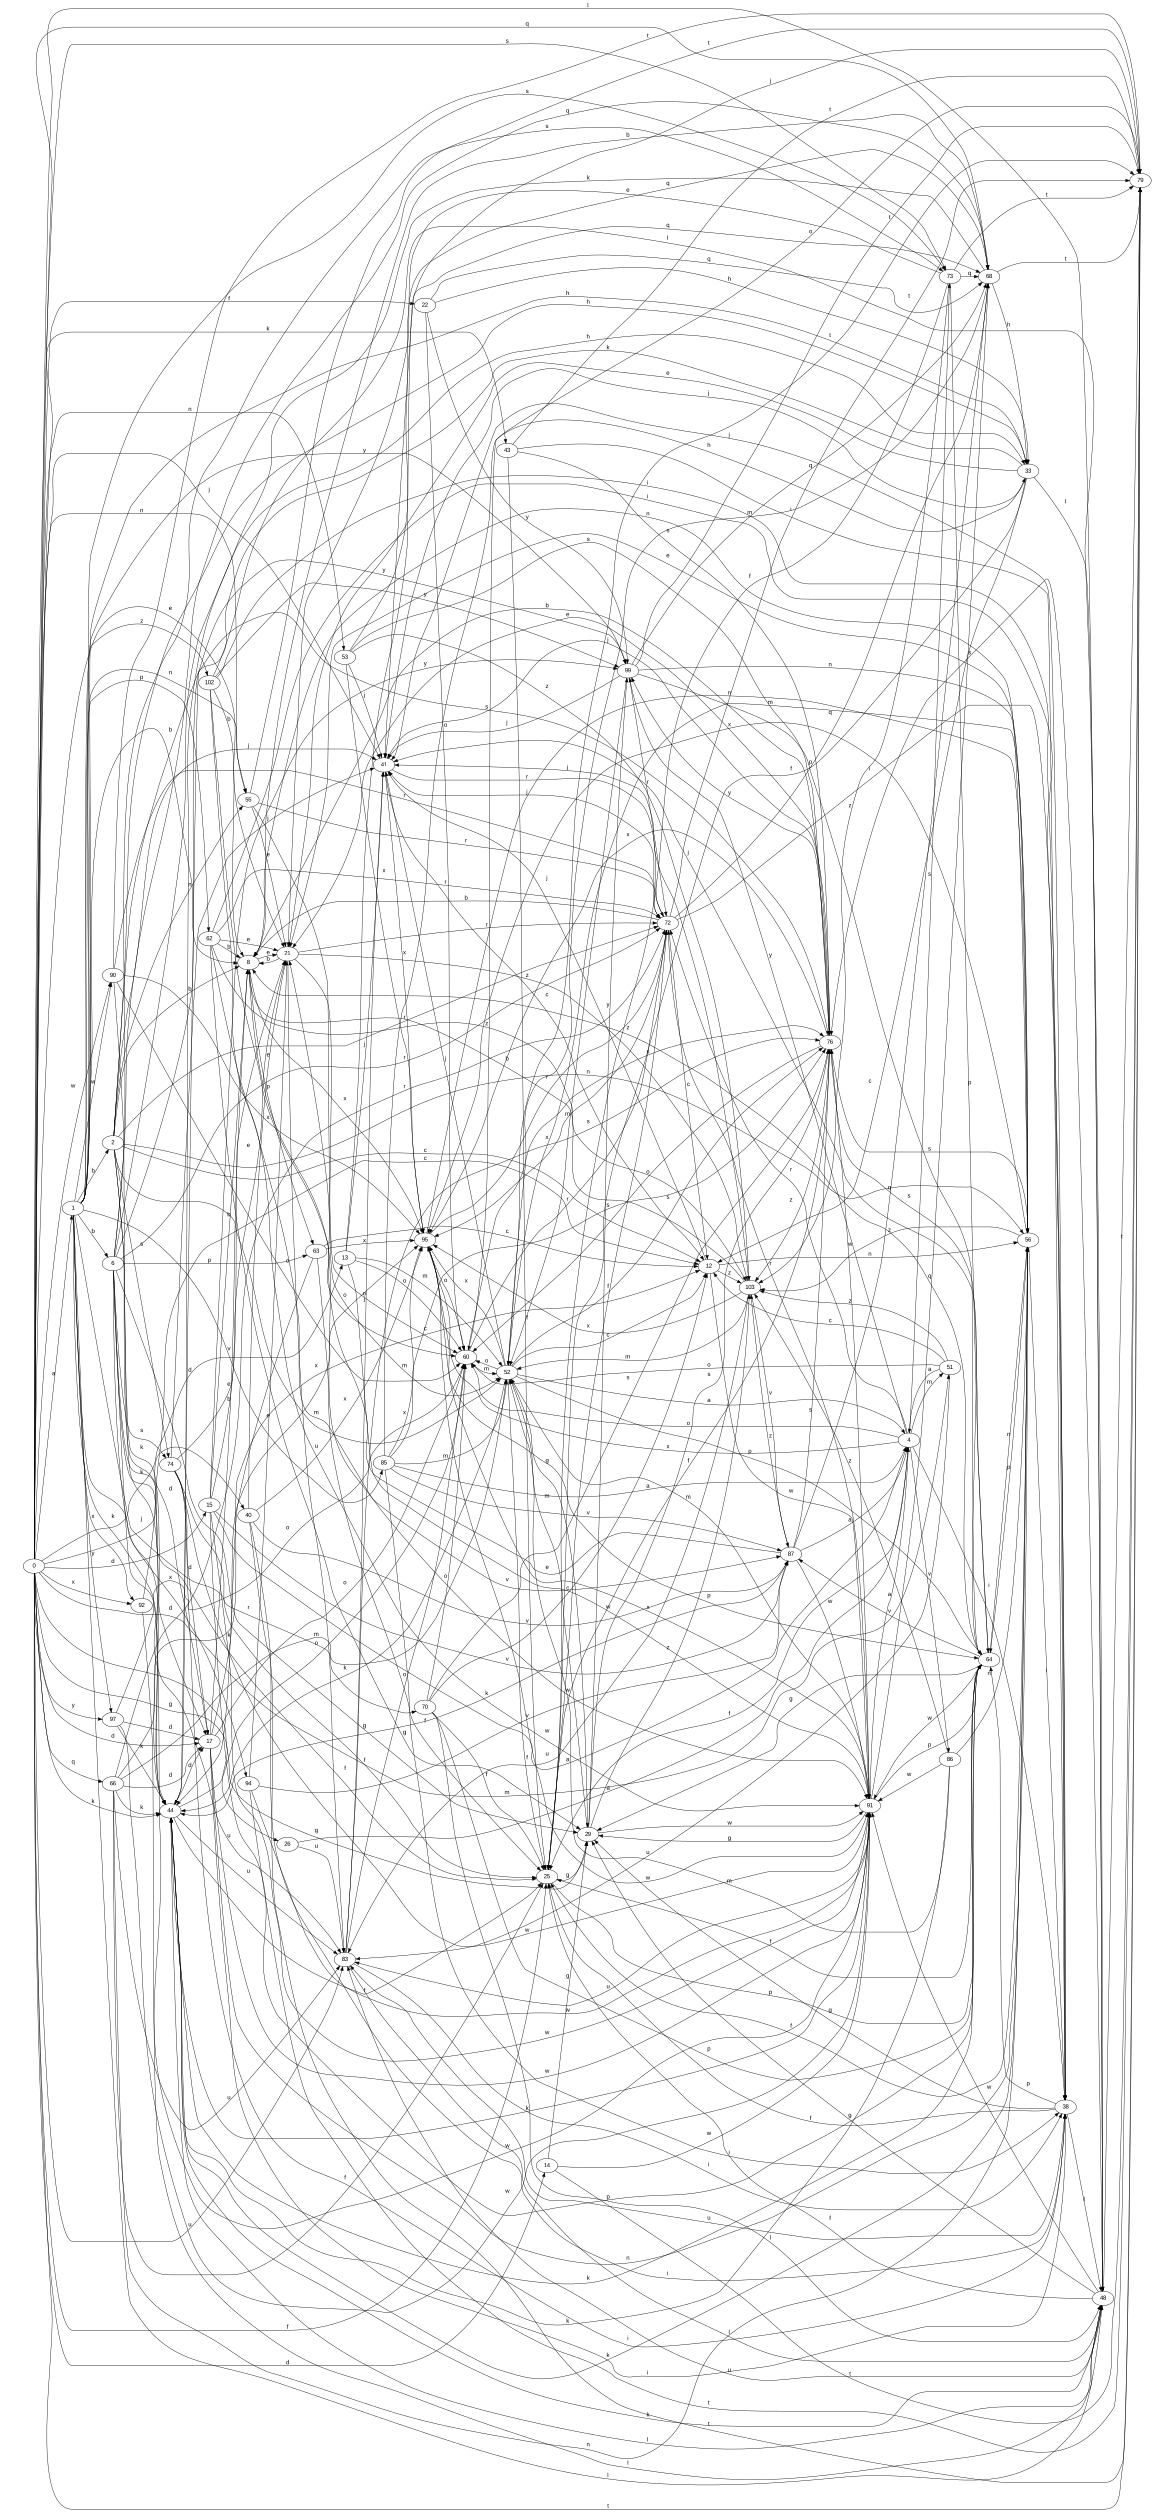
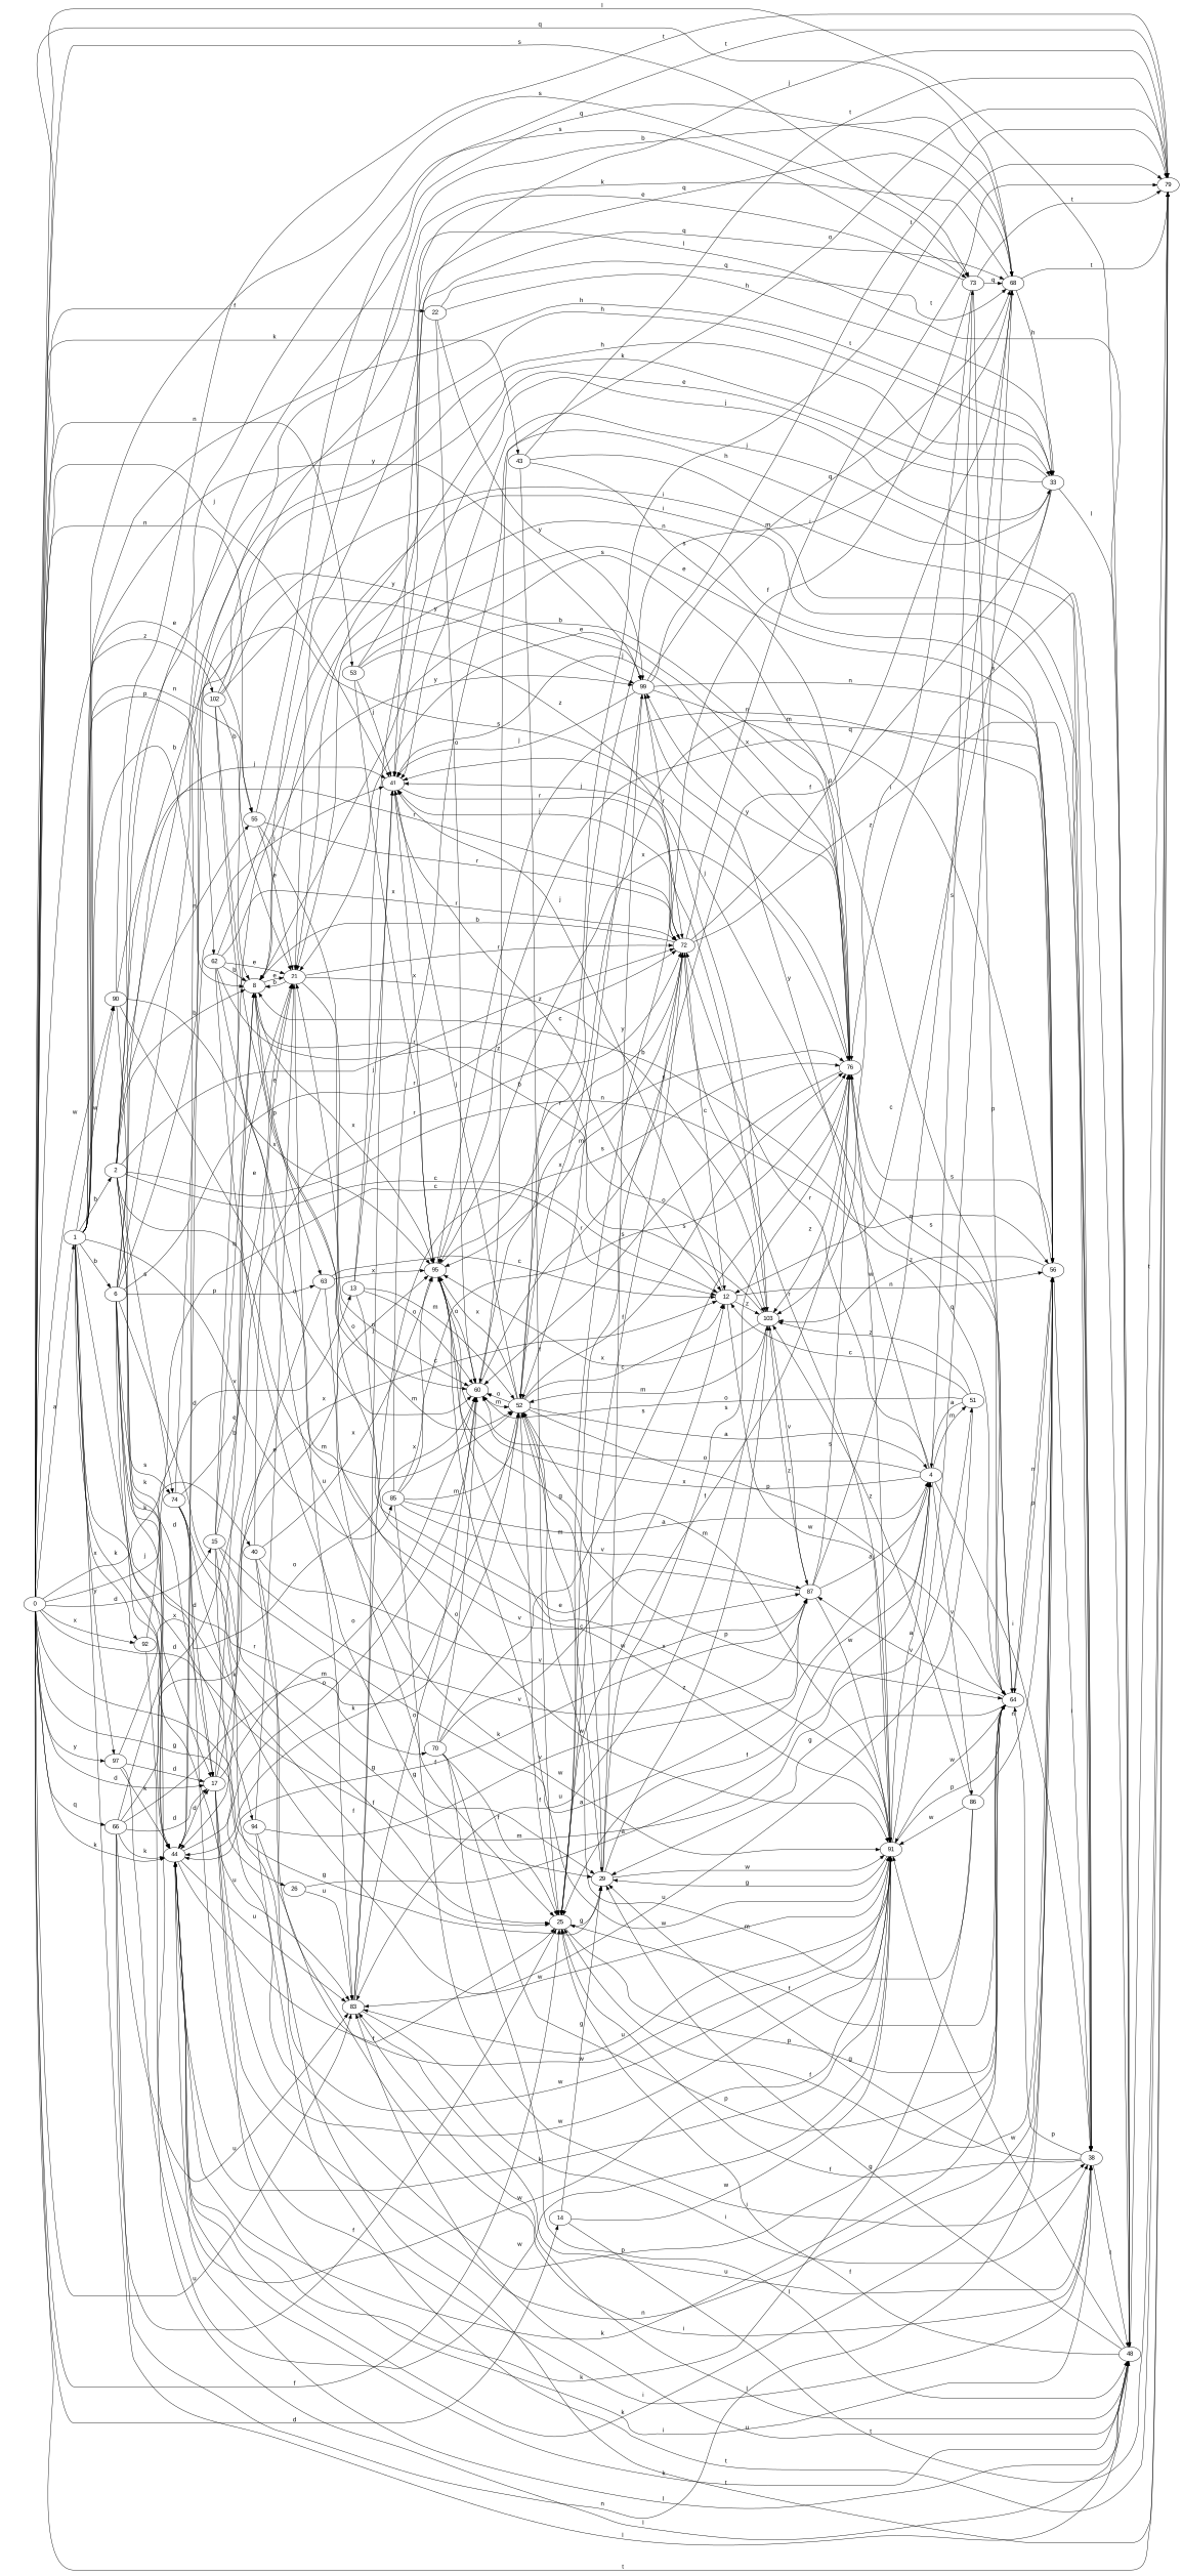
  strict digraph {
    fontname="Liberation Sans"
    rankdir=LR
    node [fontname="Liberation Sans"]
    edge [fontname="Liberation Sans"]
    0
    1
    13
    14
    15
    17
    21
    22
    25
    26
    29
    40
    41
    43
    44
    48
    51
    53
    55
    66
    68
    73
    79
    83
    90
    92
    97
    6
    n29 [label=2]
    8
    33
    62
    70
    85
    94
    99
    102
    60
    91
    52
    4
    64
    87
    38
    95
    56
    72
    103
    76
    12
    63
    74
    86
    0 -> 1 [label=a]
    0 -> 13 [label=d]
    0 -> 14 [label=d]
    0 -> 15 [label=d]
    0 -> 17 [label=d]
    0 -> 21 [label=e]
    0 -> 22 [label=f]
    0 -> 25 [label=f]
    0 -> 26 [label=g]
    0 -> 29 [label=g]
    0 -> 40 [label=j]
    0 -> 41 [label=j]
    0 -> 43 [label=k]
    0 -> 44 [label=k]
    0 -> 48 [label=l]
    0 -> 51 [label=m]
    0 -> 53 [label=n]
    0 -> 55 [label=n]
    0 -> 66 [label=q]
    0 -> 68 [label=q]
    0 -> 73 [label=s]
    0 -> 79 [label=t]
    0 -> 83 [label=u]
    0 -> 90 [label=w]
    0 -> 92 [label=x]
    0 -> 97 [label=y]
    1 -> 44 [label=k]
    1 -> 48 [label=l]
    1 -> 55 [label=n]
    1 -> 73 [label=s]
    1 -> 90 [label=w]
    1 -> 92 [label=x]
    1 -> 97 [label=y]
    1 -> 6 [label=b]
    1 -> n29 [label=b]
    1 -> 8 [label=b]
    1 -> 33 [label=h]
    1 -> 62 [label=p]
    1 -> 70 [label=r]
    1 -> 85 [label=v]
    1 -> 94 [label=x]
    1 -> 99 [label=y]
    1 -> 102 [label=z]
    13 -> 41 [label=j]
    13 -> 68 [label=q]
    13 -> 60 [label=o]
    13 -> 91 [label=w]
    13 -> 52 [label=m]
    14 -> 29 [label=g]
    14 -> 79 [label=t]
    14 -> 91 [label=w]
    15 -> 21 [label=e]
    15 -> 8 [label=b]
    15 -> 99 [label=y]
    15 -> 91 [label=w]
    15 -> 4 [label=a]
    15 -> 64 [label=p]
    15 -> 87 [label=v]
    17 -> 8 [label=b]
    17 -> 60 [label=o]
    17 -> 91 [label=w]
    17 -> 38 [label=i]
    17 -> 95 [label=x]
    17 -> 56 [label=n]
    21 -> 83 [label=u]
    21 -> 8 [label=b]
    21 -> 52 [label=m]
    21 -> 72 [label=r]
    21 -> 103 [label=z]
    22 -> 68 [label=q]
    22 -> 33 [label=h]
    22 -> 99 [label=y]
    22 -> 60 [label=o]
    25 -> 29 [label=g]
    25 -> 64 [label=p]
    26 -> 83 [label=u]
    26 -> 4 [label=a]
    29 -> 99 [label=y]
    29 -> 91 [label=w]
    29 -> 52 [label=m]
    29 -> 103 [label=z]
    29 -> 76 [label=s]
    40 -> 21 [label=e]
    40 -> 79 [label=t]
    40 -> 87 [label=v]
    40 -> 38 [label=i]
    40 -> 95 [label=x]
    41 -> 95 [label=x]
    41 -> 72 [label=r]
    41 -> 12 [label=c]
    43 -> 25 [label=f]
    43 -> 79 [label=t]
    43 -> 38 [label=i]
    43 -> 76 [label=s]
    44 -> 17 [label=d]
    44 -> 25 [label=f]
    44 -> 48 [label=l]
    44 -> 83 [label=u]
    44 -> 60 [label=o]
    48 -> 25 [label=f]
    48 -> 29 [label=g]
    48 -> 44 [label=k]
    48 -> 79 [label=t]
    48 -> 83 [label=u]
    48 -> 91 [label=w]
    48 -> 76 [label=s]
    51 -> 83 [label=u]
    51 -> 60 [label=o]
    51 -> 4 [label=a]
    51 -> 103 [label=z]
    51 -> 12 [label=c]
    53 -> 41 [label=j]
    53 -> 68 [label=q]
    53 -> 95 [label=x]
    53 -> 103 [label=z]
    53 -> 76 [label=s]
    55 -> 21 [label=e]
    55 -> 79 [label=t]
    55 -> 60 [label=o]
    55 -> 72 [label=r]
    66 -> 17 [label=d]
    66 -> 25 [label=f]
    66 -> 44 [label=k]
    66 -> 83 [label=u]
    66 -> 52 [label=m]
    66 -> 56 [label=n]
    66 -> 72 [label=r]
    66 -> 12 [label=c]
    68 -> 44 [label=k]
    68 -> 79 [label=t]
    68 -> 8 [label=b]
    68 -> 33 [label=h]
    68 -> 52 [label=m]
    73 -> 21 [label=e]
    73 -> 25 [label=f]
    73 -> 68 [label=q]
    73 -> 79 [label=t]
    73 -> 64 [label=p]
    73 -> 103 [label=z]
    79 -> 41 [label=j]
    79 -> 60 [label=o]
    83 -> 41 [label=j]
    83 -> 48 [label=l]
    83 -> 60 [label=o]
    83 -> 38 [label=i]
    83 -> 76 [label=s]
    90 -> 44 [label=k]
    90 -> 79 [label=t]
    90 -> 60 [label=o]
    90 -> 95 [label=x]
    90 -> 72 [label=r]
    92 -> 48 [label=l]
    92 -> 12 [label=c]
    97 -> 17 [label=d]
    97 -> 44 [label=k]
    97 -> 60 [label=o]
    97 -> 91 [label=w]
    6 -> 17 [label=d]
    6 -> 25 [label=f]
    6 -> 29 [label=g]
    6 -> 68 [label=q]
    6 -> 73 [label=s]
    6 -> 83 [label=u]
    6 -> 33 [label=h]
    6 -> 99 [label=y]
    6 -> 91 [label=w]
    6 -> 72 [label=r]
    6 -> 63 [label=p]
    6 -> 74 [label=s]
    n29 -> 17 [label=d]
    n29 -> 41 [label=j]
    n29 -> 44 [label=k]
    n29 -> 55 [label=n]
    n29 -> 8 [label=b]
    n29 -> 33 [label=h]
    n29 -> 52 [label=m]
    n29 -> 56 [label=n]
    n29 -> 72 [label=r]
    n29 -> 76 [label=s]
    n29 -> 12 [label=c]
    n29 -> 74 [label=s]
    8 -> 21 [label=e]
    8 -> 91 [label=w]
    8 -> 95 [label=x]
    8 -> 56 [label=n]
    8 -> 63 [label=p]
    33 -> 21 [label=e]
    33 -> 25 [label=f]
    33 -> 41 [label=j]
    33 -> 44 [label=k]
    33 -> 48 [label=l]
    33 -> 12 [label=c]
    62 -> 21 [label=e]
    62 -> 29 [label=g]
    62 -> 8 [label=b]
    62 -> 87 [label=v]
    62 -> 38 [label=i]
    62 -> 72 [label=r]
    62 -> 103 [label=z]
    70 -> 25 [label=f]
    70 -> 48 [label=l]
    70 -> 60 [label=o]
    70 -> 64 [label=p]
    70 -> 76 [label=s]
    70 -> 12 [label=c]
    85 -> 33 [label=h]
    85 -> 52 [label=m]
    85 -> 4 [label=a]
    85 -> 87 [label=v]
    85 -> 38 [label=i]
    85 -> 95 [label=x]
    85 -> 76 [label=s]
    94 -> 21 [label=e]
    94 -> 79 [label=t]
    94 -> 91 [label=w]
    94 -> 87 [label=v]
    99 -> 41 [label=j]
    99 -> 68 [label=q]
    99 -> 79 [label=t]
    99 -> 52 [label=m]
    99 -> 64 [label=p]
    99 -> 56 [label=n]
    99 -> 72 [label=r]
    102 -> 48 [label=l]
    102 -> 8 [label=b]
    102 -> 99 [label=y]
    102 -> 60 [label=o]
    102 -> 91 [label=w]
    102 -> 38 [label=i]
    60 -> 52 [label=m]
    60 -> 72 [label=r]
    60 -> 76 [label=s]
    91 -> 29 [label=g]
    91 -> 44 [label=k]
    91 -> 68 [label=q]
    91 -> 83 [label=u]
    91 -> 52 [label=m]
    91 -> 4 [label=a]
    91 -> 64 [label=p]
    91 -> 95 [label=x]
    91 -> 72 [label=r]
    52 -> 25 [label=f]
    52 -> 29 [label=g]
    52 -> 41 [label=j]
    52 -> 44 [label=k]
    52 -> 79 [label=t]
    52 -> 60 [label=o]
    52 -> 4 [label=a]
    52 -> 64 [label=p]
    52 -> 95 [label=x]
    52 -> 76 [label=s]
    52 -> 12 [label=c]
    4 -> 25 [label=f]
    4 -> 51 [label=m]
    4 -> 73 [label=s]
    4 -> 99 [label=y]
    4 -> 60 [label=o]
    4 -> 38 [label=i]
    4 -> 95 [label=x]
    4 -> 72 [label=r]
    4 -> 86 [label=v]
    64 -> 25 [label=f]
    64 -> 29 [label=g]
    64 -> 41 [label=j]
    64 -> 44 [label=k]
-   64 -> 8 [label=z]
+   64 -> 8 [label=b]
    64 -> 91 [label=w]
    64 -> 87 [label=v]
    64 -> 56 [label=n]
    64 -> 76 [label=s]
    87 -> 21 [label=e]
    87 -> 44 [label=k]
    87 -> 68 [label=q]
    87 -> 91 [label=w]
    87 -> 4 [label=a]
    87 -> 103 [label=z]
    87 -> 76 [label=s]
    38 -> 25 [label=f]
    38 -> 29 [label=g]
    38 -> 41 [label=j]
    38 -> 48 [label=l]
    38 -> 83 [label=u]
    38 -> 64 [label=p]
    95 -> 60 [label=o]
    95 -> 91 [label=w]
    95 -> 64 [label=p]
    95 -> 56 [label=n]
    95 -> 72 [label=r]
    56 -> 21 [label=e]
    56 -> 25 [label=f]
    56 -> 44 [label=k]
    56 -> 52 [label=m]
    56 -> 64 [label=p]
    56 -> 38 [label=i]
    56 -> 95 [label=x]
    56 -> 103 [label=z]
    56 -> 76 [label=s]
    72 -> 25 [label=f]
    72 -> 41 [label=j]
    72 -> 68 [label=q]
    72 -> 79 [label=t]
    72 -> 8 [label=b]
    72 -> 38 [label=i]
    72 -> 95 [label=x]
    72 -> 12 [label=c]
    103 -> 41 [label=j]
    103 -> 83 [label=u]
    103 -> 8 [label=b]
    103 -> 52 [label=m]
    103 -> 87 [label=v]
    103 -> 95 [label=x]
    76 -> 21 [label=e]
    76 -> 25 [label=f]
    76 -> 41 [label=j]
    76 -> 8 [label=b]
    76 -> 99 [label=y]
    76 -> 60 [label=o]
    76 -> 91 [label=w]
    76 -> 95 [label=x]
    76 -> 103 [label=z]
    12 -> 41 [label=j]
    12 -> 91 [label=w]
    12 -> 56 [label=n]
    12 -> 103 [label=z]
    63 -> 25 [label=f]
    63 -> 44 [label=k]
    63 -> 95 [label=x]
    63 -> 12 [label=c]
    74 -> 17 [label=d]
    74 -> 21 [label=e]
    74 -> 25 [label=f]
    74 -> 41 [label=j]
    74 -> 91 [label=w]
    74 -> 38 [label=i]
    86 -> 44 [label=k]
    86 -> 91 [label=w]
    86 -> 52 [label=m]
    86 -> 56 [label=n]
    86 -> 103 [label=z]
  }
